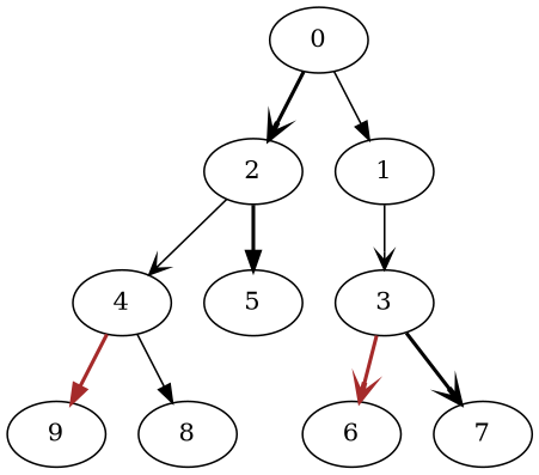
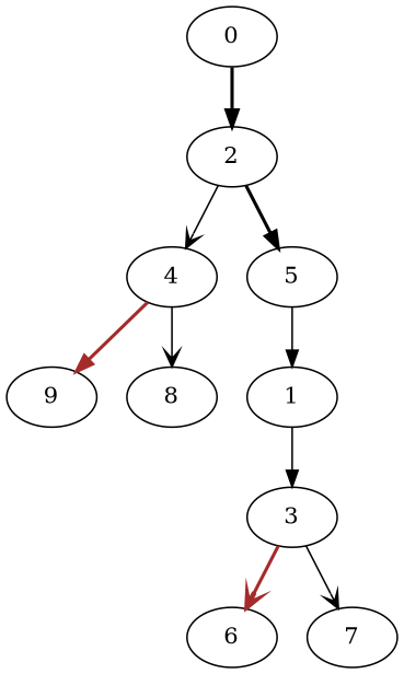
  digraph {
    "Duplicate states"=0
    GraphType=OutTree
    "Max states in OPEN"=0
    Modes="120000ms; topo-ordered tasks, ; Pruning: task equivalence, fixed order ready list, ; F-value: ; Optimisation: best schedule length (SL) optimisation on equal, "
    NumberOfTasks=10
    "Pruned using list schedule length"=1
    "States removed from OPEN"=0
    TargetSystem="Homogeneous-4"
    "Time to schedule (ms)"=93
    "Total idle time"=395
    "Total schedule length"=280
    "Total sequential time"=629
    "Total states created"=2
    fontname="DejaVu Serif"
    node [Processor=0 Weight=58 fontname="DejaVu Serif"]
    edge [Weight=9 arrowhead=normal color=black fontname="DejaVu Serif" style=solid]
    0 ["Finish time"=58 "Start time"=0]
    2 ["Finish time"=140 "Start time"=58 Weight=82]
    1 ["Finish time"=90 Processor=1 "Start time"=67 Weight=23]
    4 ["Finish time"=163 "Start time"=140 Weight=23]
    5 ["Finish time"=254 Processor=2 "Start time"=149 Weight=105]
    3 ["Finish time"=172 Processor=1 "Start time"=90 Weight=82]
    9 ["Finish time"=280 "Start time"=163 Weight=117]
    8 ["Finish time"=253 Processor=1 "Start time"=230 Weight=23]
    6 ["Finish time"=230 Processor=1 "Start time"=172]
    7 ["Finish time"=237 Processor=3 "Start time"=179]
-   0 -> 2 [Weight=7 arrowhead=vee style=bold]
-   0 -> 1
+   0 -> 2 [Weight=7 style=bold]
+   5 -> 1
    2 -> 4 [Weight=8 arrowhead=vee]
    2 -> 5 [style=bold]
-   1 -> 3 [Weight=3 arrowhead=vee]
+   1 -> 3 [Weight=3]
    4 -> 9 [Weight=5 color=brown style=bold]
-   4 -> 8 [Weight=6]
+   4 -> 8 [Weight=6 arrowhead=vee]
    3 -> 6 [arrowhead=vee color=brown style=bold]
-   3 -> 7 [Weight=7 arrowhead=vee style=bold]
+   3 -> 7 [Weight=7 arrowhead=vee]
  }
